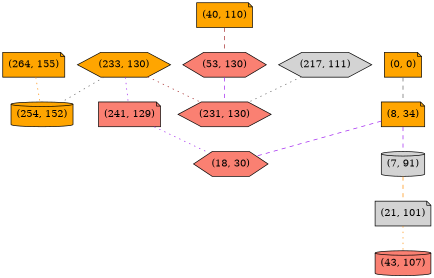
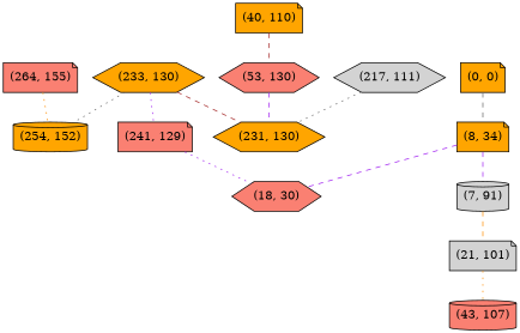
  graph {
    node [fillcolor=orange shape=note style=filled]
    edge [color=purple style=dashed weight=1]
    "(53, 130)" [fillcolor=salmon shape=hexagon]
    "(40, 110)"
-   "(231, 130)" [fillcolor=salmon shape=hexagon]
+   "(231, 130)" [shape=hexagon]
    "(0, 0)"
    "(8, 34)"
    "(7, 91)" [fillcolor=lightgrey shape=cylinder]
    "(18, 30)" [fillcolor=salmon shape=hexagon]
    "(21, 101)" [fillcolor=lightgrey]
    "(233, 130)" [shape=hexagon]
    "(241, 129)" [fillcolor=salmon]
    "(254, 152)" [shape=cylinder]
    "(43, 107)" [fillcolor=salmon shape=cylinder]
    "(217, 111)" [fillcolor=lightgrey shape=hexagon]
-   "(264, 155)"
+   "(264, 155)" [fillcolor=salmon]
    "(53, 130)" -- "(231, 130)"
    "(40, 110)" -- "(53, 130)" [color=brown]
    "(0, 0)" -- "(8, 34)" [color=gray40 weight=4]
    "(8, 34)" -- "(7, 91)"
    "(8, 34)" -- "(18, 30)"
    "(7, 91)" -- "(21, 101)" [color=darkorange]
    "(21, 101)" -- "(43, 107)" [color=darkorange style=dotted]
-   "(233, 130)" -- "(231, 130)" [color=brown style=dotted]
+   "(233, 130)" -- "(231, 130)" [color=brown]
    "(233, 130)" -- "(241, 129)" [style=dotted]
    "(233, 130)" -- "(254, 152)" [color=gray40 style=dotted]
    "(241, 129)" -- "(18, 30)" [style=dotted]
    "(217, 111)" -- "(231, 130)" [color=gray40 style=dotted]
    "(264, 155)" -- "(254, 152)" [color=darkorange style=dotted]
  }
